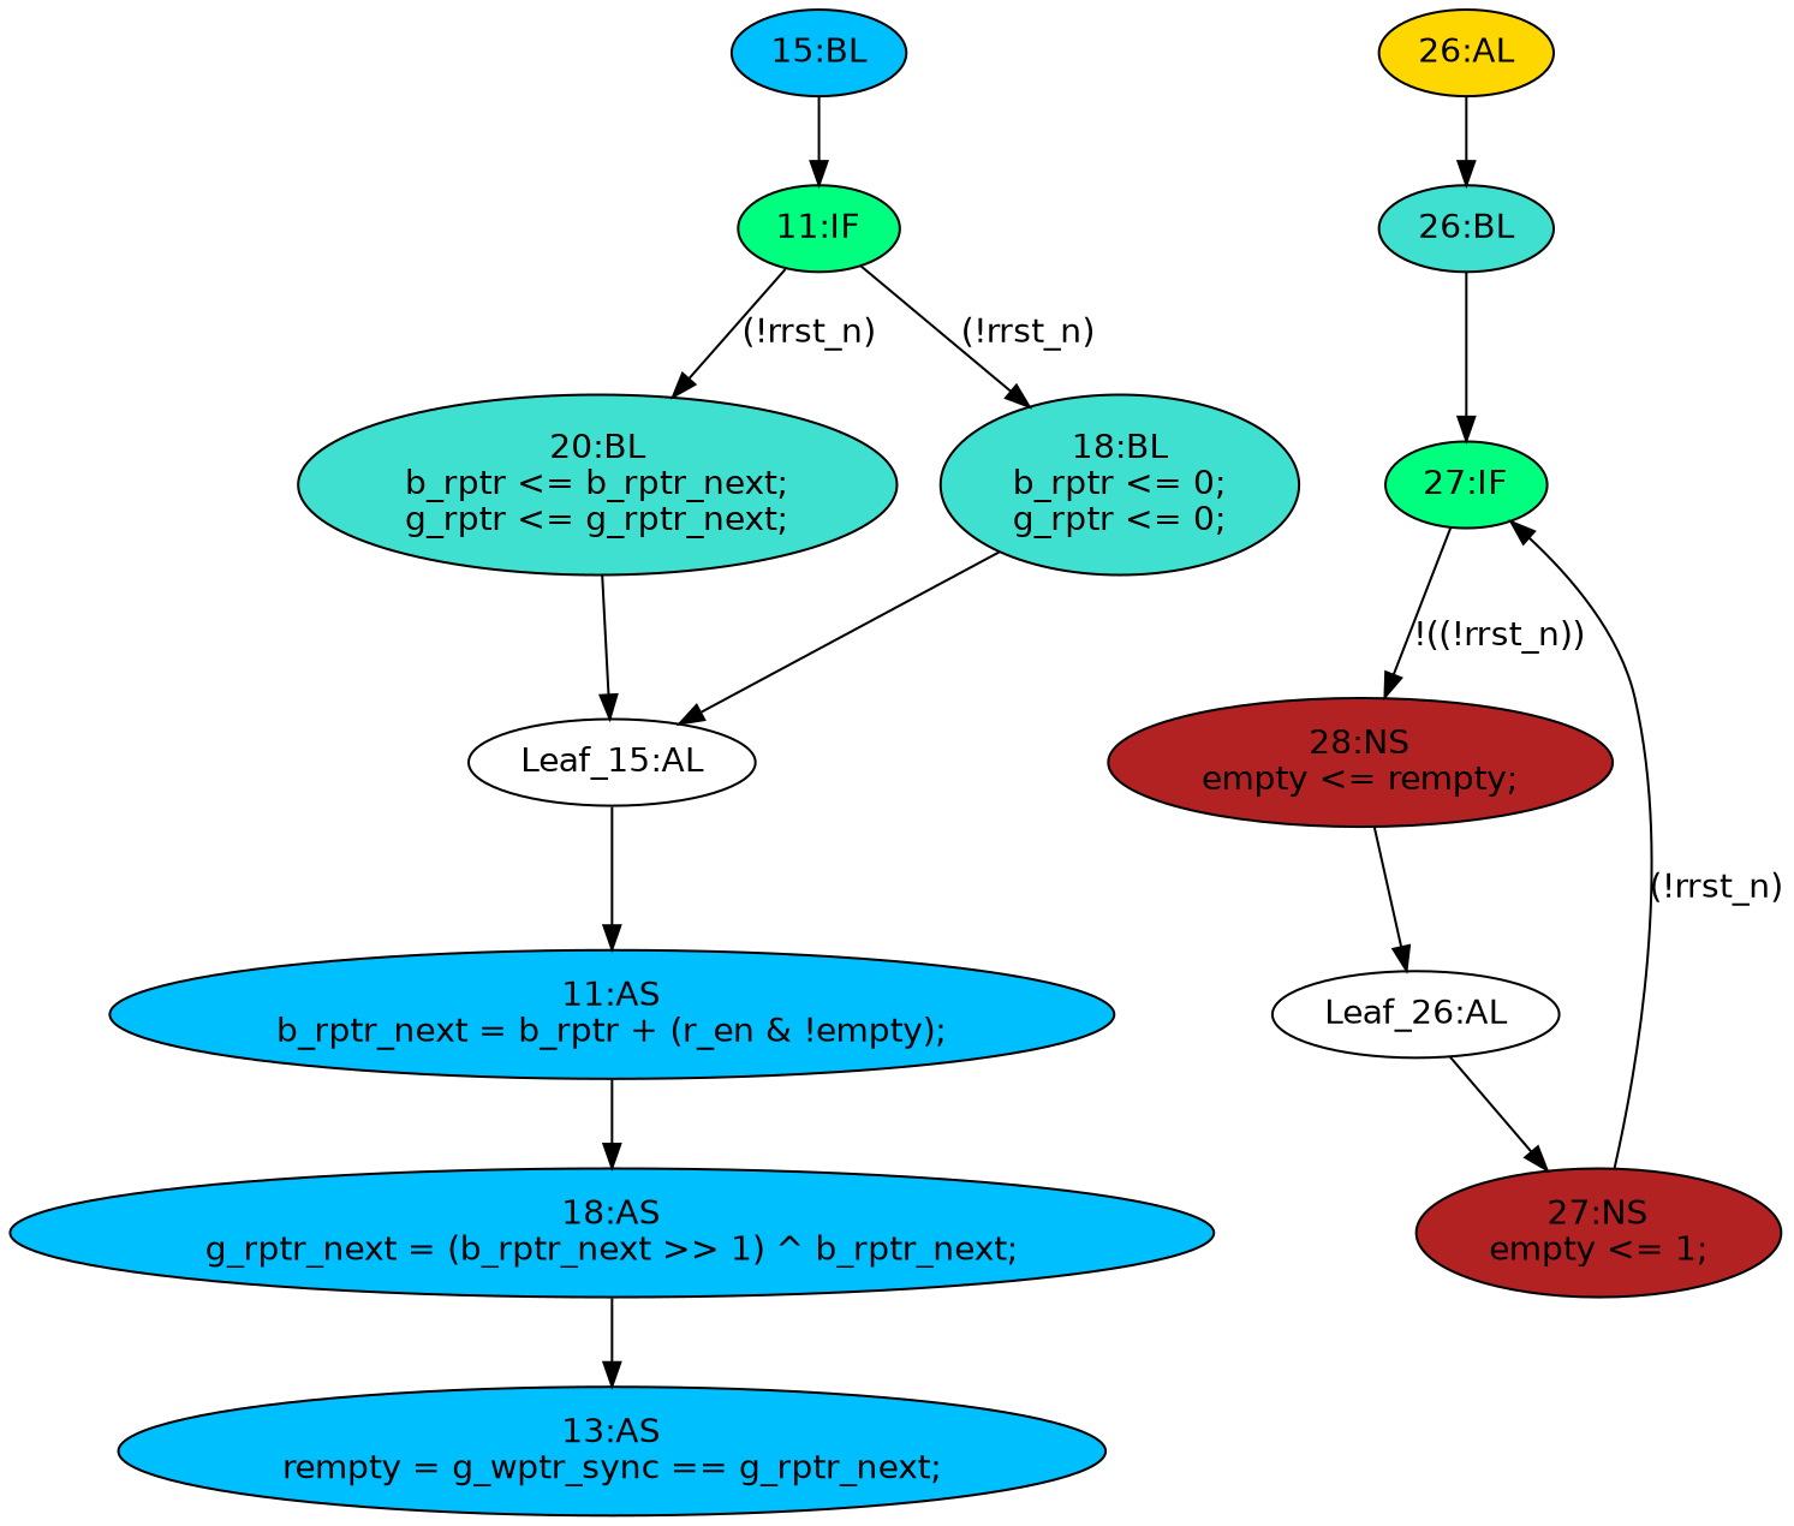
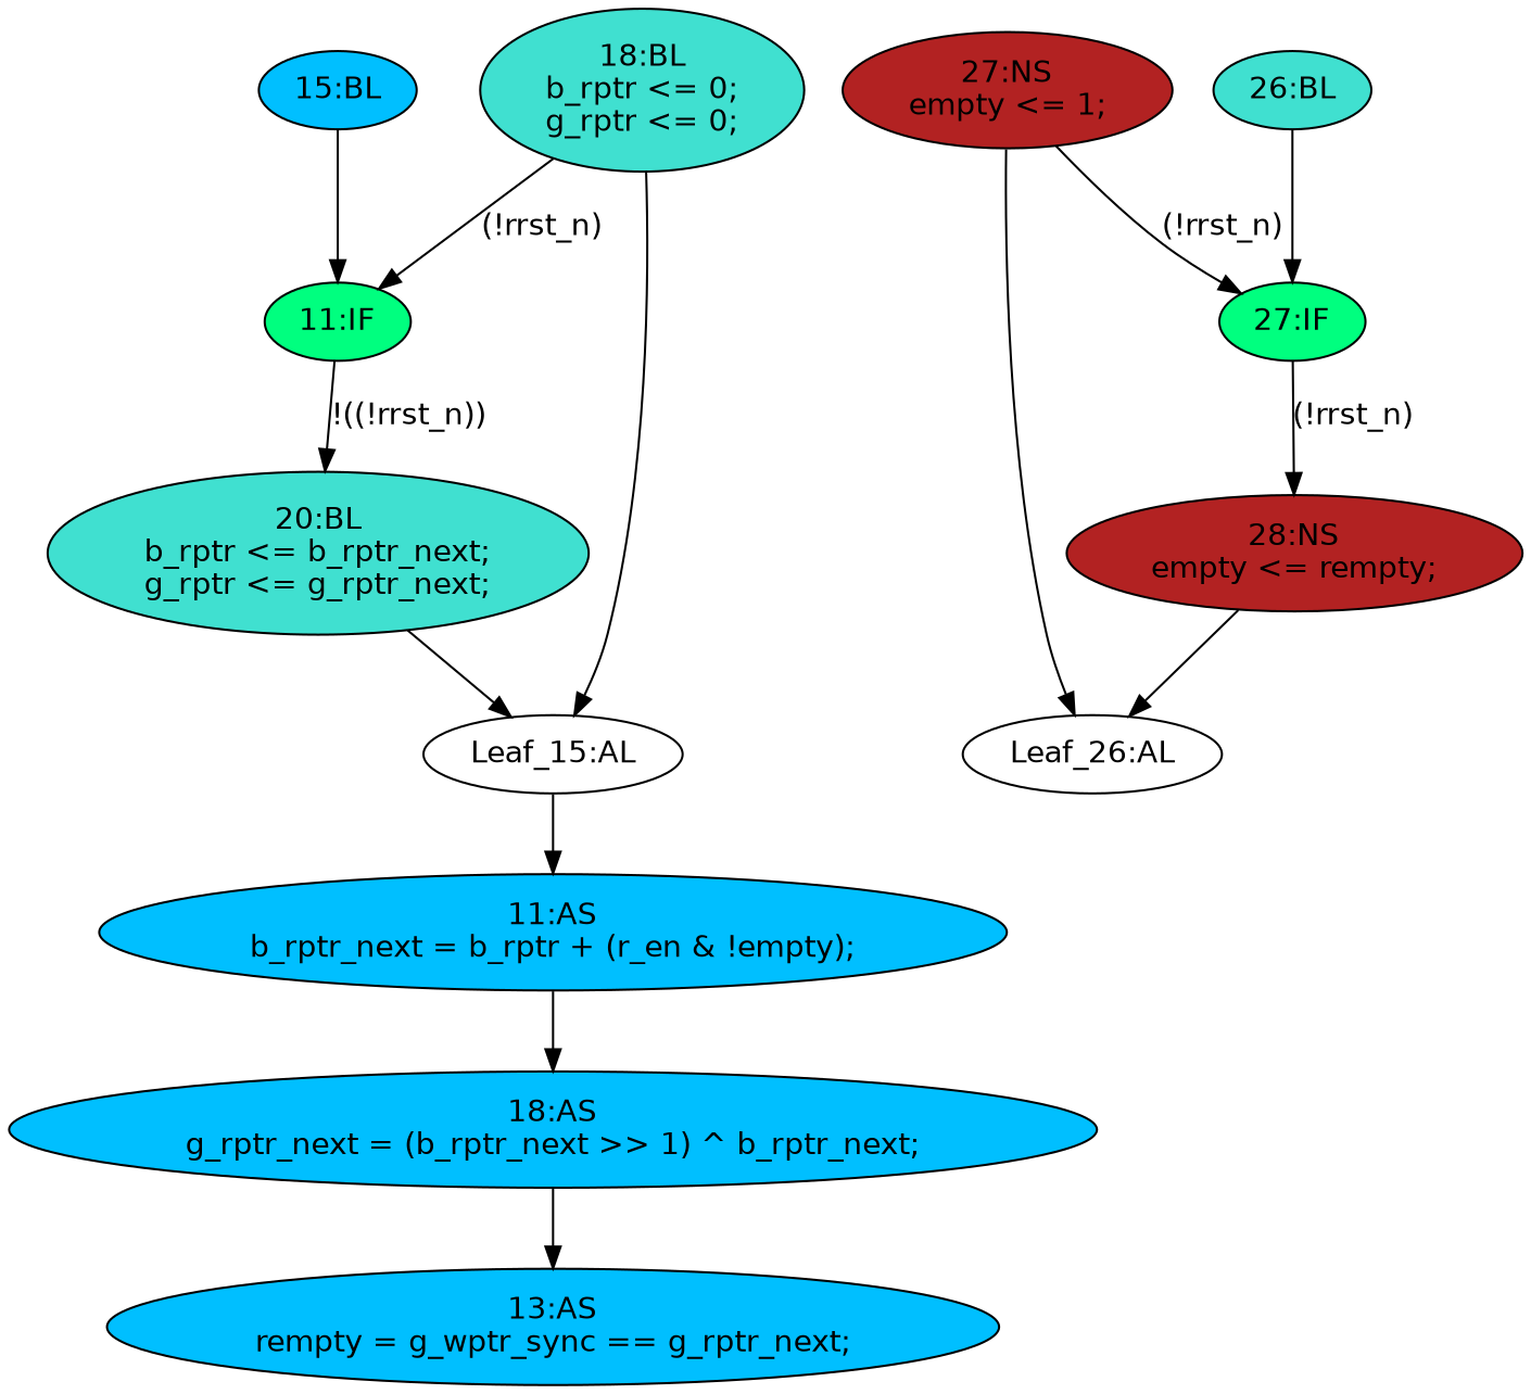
  strict digraph {
    fontname="DejaVu Sans"
    node [fillcolor=deepskyblue fontname="DejaVu Sans" statements="[]" style=filled typ=Block]
    edge [cond="[]" fontname="DejaVu Sans" lineno=None]
    n1 [ast="<pyverilog.vparser.ast.Block object at 0x7fe99188ed50>" label="15:BL"]
    n2 [ast="<pyverilog.vparser.ast.IfStatement object at 0x7fe9707652d0>" fillcolor=springgreen label="11:IF" typ=IfStatement]
    n3 [ast="<pyverilog.vparser.ast.Block object at 0x7fe970765950>" fillcolor=turquoise label="20:BL\nb_rptr <= b_rptr_next;\ng_rptr <= g_rptr_next;" statements="[<pyverilog.vparser.ast.NonblockingSubstitution object at 0x7fe970765c10>, <pyverilog.vparser.ast.NonblockingSubstitution object at 0x7fe970765b10>]"]
    n4 [ast="<pyverilog.vparser.ast.Block object at 0x7fe970765f50>" fillcolor=turquoise label="18:BL\nb_rptr <= 0;\ng_rptr <= 0;" statements="[<pyverilog.vparser.ast.NonblockingSubstitution object at 0x7fe970765250>, <pyverilog.vparser.ast.NonblockingSubstitution object at 0x7fe970765f90>]"]
    n5 [ast="<pyverilog.vparser.ast.IfStatement object at 0x7fe9707657d0>" fillcolor=springgreen label="27:IF" typ=IfStatement]
    n6 [ast="<pyverilog.vparser.ast.NonblockingSubstitution object at 0x7fe9707650d0>" fillcolor=firebrick label="28:NS\nempty <= rempty;" statements="[<pyverilog.vparser.ast.NonblockingSubstitution object at 0x7fe9707650d0>]" typ=NonblockingSubstitution]
    n7 [def_var="['empty']" label="Leaf_26:AL" fillcolor="" statements="" style="" typ=""]
    n8 [ast="<pyverilog.vparser.ast.NonblockingSubstitution object at 0x7fe970765e50>" fillcolor=firebrick label="27:NS\nempty <= 1;" statements="[<pyverilog.vparser.ast.NonblockingSubstitution object at 0x7fe970765e50>]" typ=NonblockingSubstitution]
    n9 [def_var="['b_rptr', 'g_rptr']" label="Leaf_15:AL" fillcolor="" statements="" style="" typ=""]
    n10 [ast="<pyverilog.vparser.ast.Assign object at 0x7fe96fc73250>" def_var="['g_rptr_next']" label="18:AS\ng_rptr_next = (b_rptr_next >> 1) ^ b_rptr_next;" typ=Assign use_var="['b_rptr_next', 'b_rptr_next']"]
    n11 [ast="<pyverilog.vparser.ast.Assign object at 0x7fe96fc73790>" def_var="['rempty']" label="13:AS\nrempty = g_wptr_sync == g_rptr_next;" typ=Assign use_var="['g_wptr_sync', 'g_rptr_next']"]
-   n12 [ast="<pyverilog.vparser.ast.Always object at 0x7fe970765110>" clk_sens=False fillcolor=gold label="26:AL" sens="['rclk', 'rrst_n']" typ=Always use_var="['rrst_n', 'rempty']"]
    n13 [ast="<pyverilog.vparser.ast.Block object at 0x7fe970765b90>" fillcolor=turquoise label="26:BL"]
    n14 [ast="<pyverilog.vparser.ast.Assign object at 0x7fe96fc57b50>" def_var="['b_rptr_next']" label="11:AS\nb_rptr_next = b_rptr + (r_en & !empty);" typ=Assign use_var="['b_rptr', 'r_en', 'empty']"]
    n1 -> n2
-   n2 -> n3 [cond="['rrst_n']" label="(!rrst_n)" lineno=16]
-   n2 -> n4 [cond="['rrst_n']" label="(!rrst_n)" lineno=16]
+   n2 -> n3 [cond="['rrst_n']" label="!((!rrst_n))" lineno=16]
+   n4 -> n2 [cond="['rrst_n']" label="(!rrst_n)" lineno=16]
    n3 -> n9
    n4 -> n9
-   n5 -> n6 [cond="['rrst_n']" label="!((!rrst_n))" lineno=27]
+   n5 -> n6 [cond="['rrst_n']" label="(!rrst_n)" lineno=27]
    n6 -> n7
    n8 -> n5 [cond="['rrst_n']" label="(!rrst_n)" lineno=27]
-   n7 -> n8
+   n8 -> n7
    n9 -> n14 [cond="" lineno=""]
    n10 -> n11 [cond="" lineno=""]
-   n12 -> n13
    n13 -> n5
    n14 -> n10 [cond="" lineno=""]
  }
